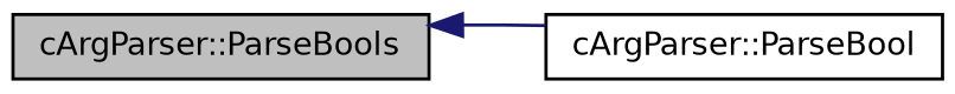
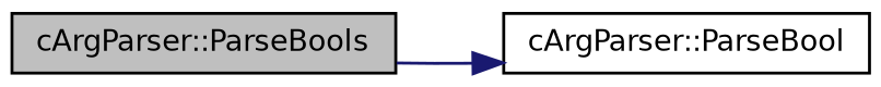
  digraph {
    rankdir=LR
    node [color=black fontname=Helvetica fontsize=10 shape=record style=filled]
    n1 [fillcolor=grey75 fontcolor=black height=0.2 label="cArgParser::ParseBools" width=0.4]
    n2 [fillcolor=white height=0.2 label="cArgParser::ParseBool" width=0.4]
-   n2 -> n1 [color=midnightblue fontname=Helvetica fontsize=10 labelfontname=Helvetica labelfontsize=10 style=solid]
+   n1 -> n2 [color=midnightblue fontname=Helvetica fontsize=10 labelfontname=Helvetica labelfontsize=10 style=solid]
  }
